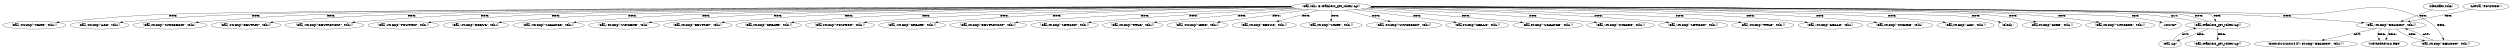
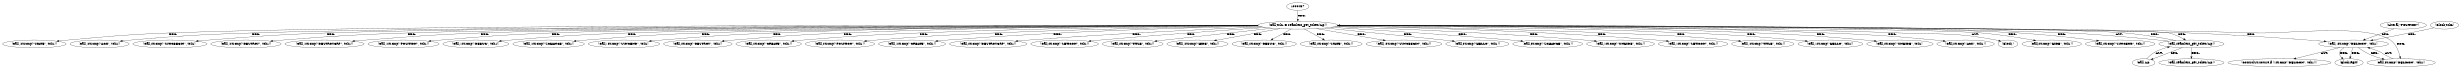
  digraph {
    n1 [label="(Call,!strcmp(\"DELICON\", tok1))"]
    n2 [label="(Call,strcmp(\"DELICON\", tok1))"]
    n3 [label="(ControlStructure,if (!strcmp(\"DELICON\", tok1)))"]
-   n4 [label="(MethodReturn,RET)"]
+   n4 [label="(Block,RET)"]
    n5 [label="(Call,tok1 = seamless_get_token(&p))"]
    n6 [label="(Call,seamless_get_token(&p))"]
    n7 [label="(Call,!strcmp(\"STATE\", tok1))"]
    n8 [label="(Call,!strcmp(\"ACK\", tok1))"]
    n9 [label="(Call,strcmp(\"SYNCBEGIN\", tok1))"]
    n10 [label="(Call,!strcmp(\"DESTROY\", tok1))"]
    n11 [label="(Call,!strcmp(\"DESTROYGRP\", tok1))"]
    n12 [label="(Call,!strcmp(\"POSITION\", tok1))"]
    n13 [label="(Call,!strcmp(\"DEBUG\", tok1))"]
    n14 [label="(Call,!strcmp(\"ZCHANGE\", tok1))"]
    n15 [label="(Call,!strcmp(\"SYNCEND\", tok1))"]
    n16 [label="(Call,strcmp(\"DESTROY\", tok1))"]
    n17 [label="(Call,strcmp(\"CREATE\", tok1))"]
    n18 [label="(Call,strcmp(\"POSITION\", tok1))"]
    n19 [label="(Call,!strcmp(\"CREATE\", tok1))"]
    n20 [label="(Call,strcmp(\"DESTROYGRP\", tok1))"]
    n21 [label="(Call,strcmp(\"SETICON\", tok1))"]
    n22 [label="(Call,strcmp(\"TITLE\", tok1))"]
    n23 [label="(Call,!strcmp(\"HIDE\", tok1))"]
    n24 [label="(Call,strcmp(\"DEBUG\", tok1))"]
    n25 [label="(Call,strcmp(\"STATE\", tok1))"]
    n26 [label="(Call,!strcmp(\"SYNCBEGIN\", tok1))"]
    n27 [label="(Call,strcmp(\"HELLO\", tok1))"]
    n28 [label="(Call,strcmp(\"ZCHANGE\", tok1))"]
    n29 [label="(Call,!strcmp(\"UNHIDE\", tok1))"]
    n30 [label="(Call,!strcmp(\"SETICON\", tok1))"]
    n31 [label="(Call,!strcmp(\"TITLE\", tok1))"]
    n32 [label="(Call,!strcmp(\"HELLO\", tok1))"]
    n33 [label="(Call,strcmp(\"UNHIDE\", tok1))"]
    n34 [label="(Call,strcmp(\"ACK\", tok1))"]
    n35 [label="(Block,)"]
    n36 [label="(Call,strcmp(\"HIDE\", tok1))"]
    n37 [label="(Call,strcmp(\"SYNCEND\", tok1))"]
    n38 [label="(Call,&p)"]
    n39 [label="(Call,seamless_get_token(&p))"]
    n40 [label="(Literal,\"POSITION\")"]
-   n41 [label="(Identifier,tok6)"]
+   n41 [label="(Block,tok6)"]
    n42 [label=1000437]
    n1 -> n2 [label="CFG: "]
    n1 -> n3 [label="AST: "]
    n1 -> n4 [label="DDG: "]
    n1 -> n4 [label="DDG: "]
    n2 -> n1 [label="AST: "]
    n5 -> n1 [label="DDG: "]
    n5 -> n2 [label="DDG: "]
    n5 -> n6 [label="CFG: "]
    n5 -> n7 [label="DDG: "]
    n5 -> n8 [label="DDG: "]
    n5 -> n9 [label="DDG: "]
    n5 -> n10 [label="DDG: "]
    n5 -> n11 [label="DDG: "]
    n5 -> n12 [label="DDG: "]
    n5 -> n13 [label="DDG: "]
    n5 -> n14 [label="DDG: "]
    n5 -> n15 [label="DDG: "]
    n5 -> n16 [label="DDG: "]
    n5 -> n17 [label="DDG: "]
    n5 -> n18 [label="DDG: "]
    n5 -> n19 [label="DDG: "]
    n5 -> n20 [label="DDG: "]
    n5 -> n21 [label="DDG: "]
    n5 -> n22 [label="DDG: "]
    n5 -> n23 [label="DDG: "]
    n5 -> n24 [label="DDG: "]
    n5 -> n25 [label="DDG: "]
    n5 -> n26 [label="DDG: "]
    n5 -> n27 [label="DDG: "]
    n5 -> n28 [label="DDG: "]
    n5 -> n29 [label="DDG: "]
    n5 -> n30 [label="DDG: "]
    n5 -> n31 [label="DDG: "]
    n5 -> n32 [label="DDG: "]
    n5 -> n33 [label="DDG: "]
    n5 -> n34 [label="DDG: "]
-   n5 -> n35 [label="DDG: "]
+   n5 -> n35 [label="AST: "]
    n5 -> n36 [label="DDG: "]
    n5 -> n37 [label="DDG: "]
    n6 -> n5 [label="AST: "]
    n6 -> n5 [label="DDG: "]
    n6 -> n38 [label="CFG: "]
    n6 -> n39 [label="DDG: "]
    n38 -> n6 [label="AST: "]
    n40 -> n1 [label="CFG: "]
    n41 -> n1 [label="CFG: "]
-   n5 -> n42 [label="CFG: "]
+   n42 -> n5 [label="CFG: "]
  }
